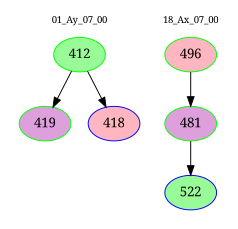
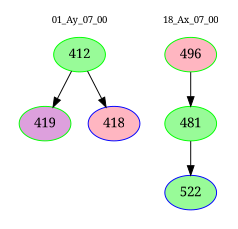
  digraph {
    fontname="Noto Serif"
    node [color=green fillcolor=plum fontname="Noto Serif" style=filled]
    edge [color=black fontname="Noto Serif"]
    n1 [label=419]
    n2 [fillcolor=palegreen label=412]
    n3 [color=blue fillcolor=lightpink label=418]
    n4 [fillcolor=lightpink label=496]
-   n5 [label=481]
+   n5 [fillcolor=palegreen label=481]
    n6 [color=blue fillcolor=palegreen label=522]
    subgraph cluster_1 {
      color=white
      fontsize=10
      label="01_Ay_07_00"
      n1
      n2
      n3
    }
    subgraph cluster_2 {
      color=white
      fontsize=10
      label="18_Ax_07_00"
      n4
      n5
      n6
    }
    n2 -> n1
    n2 -> n3
    n4 -> n5
    n5 -> n6
  }
